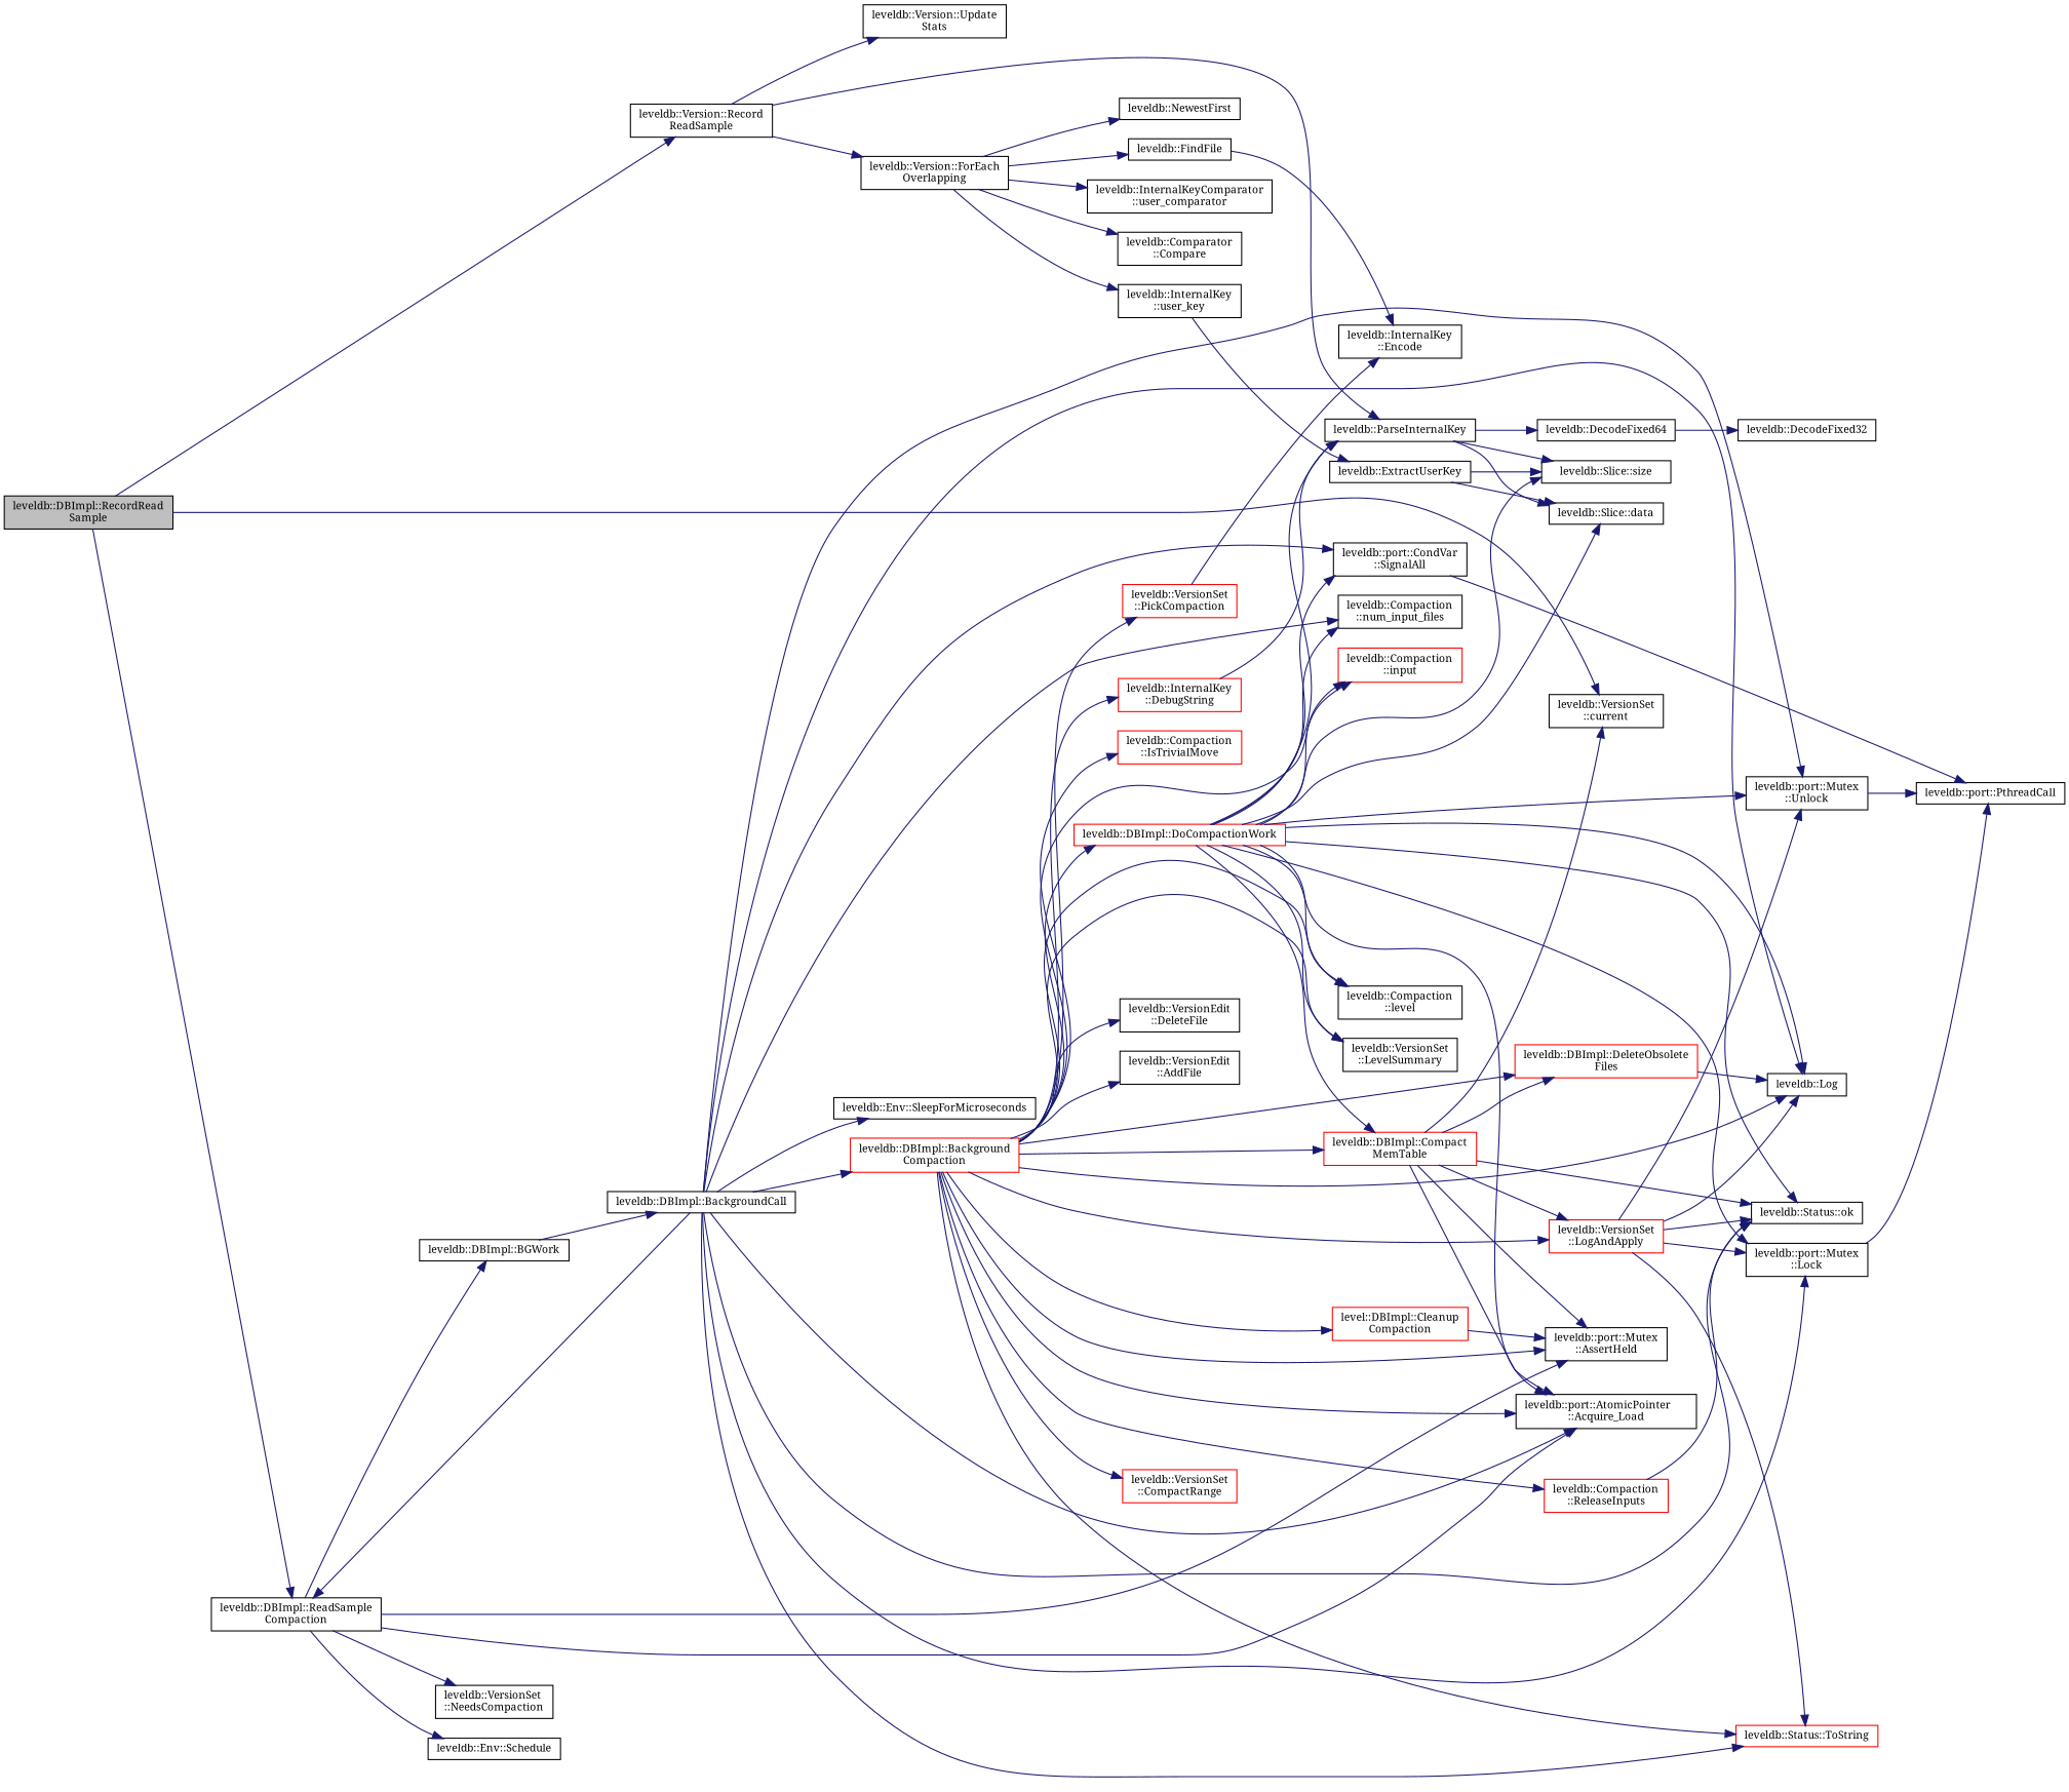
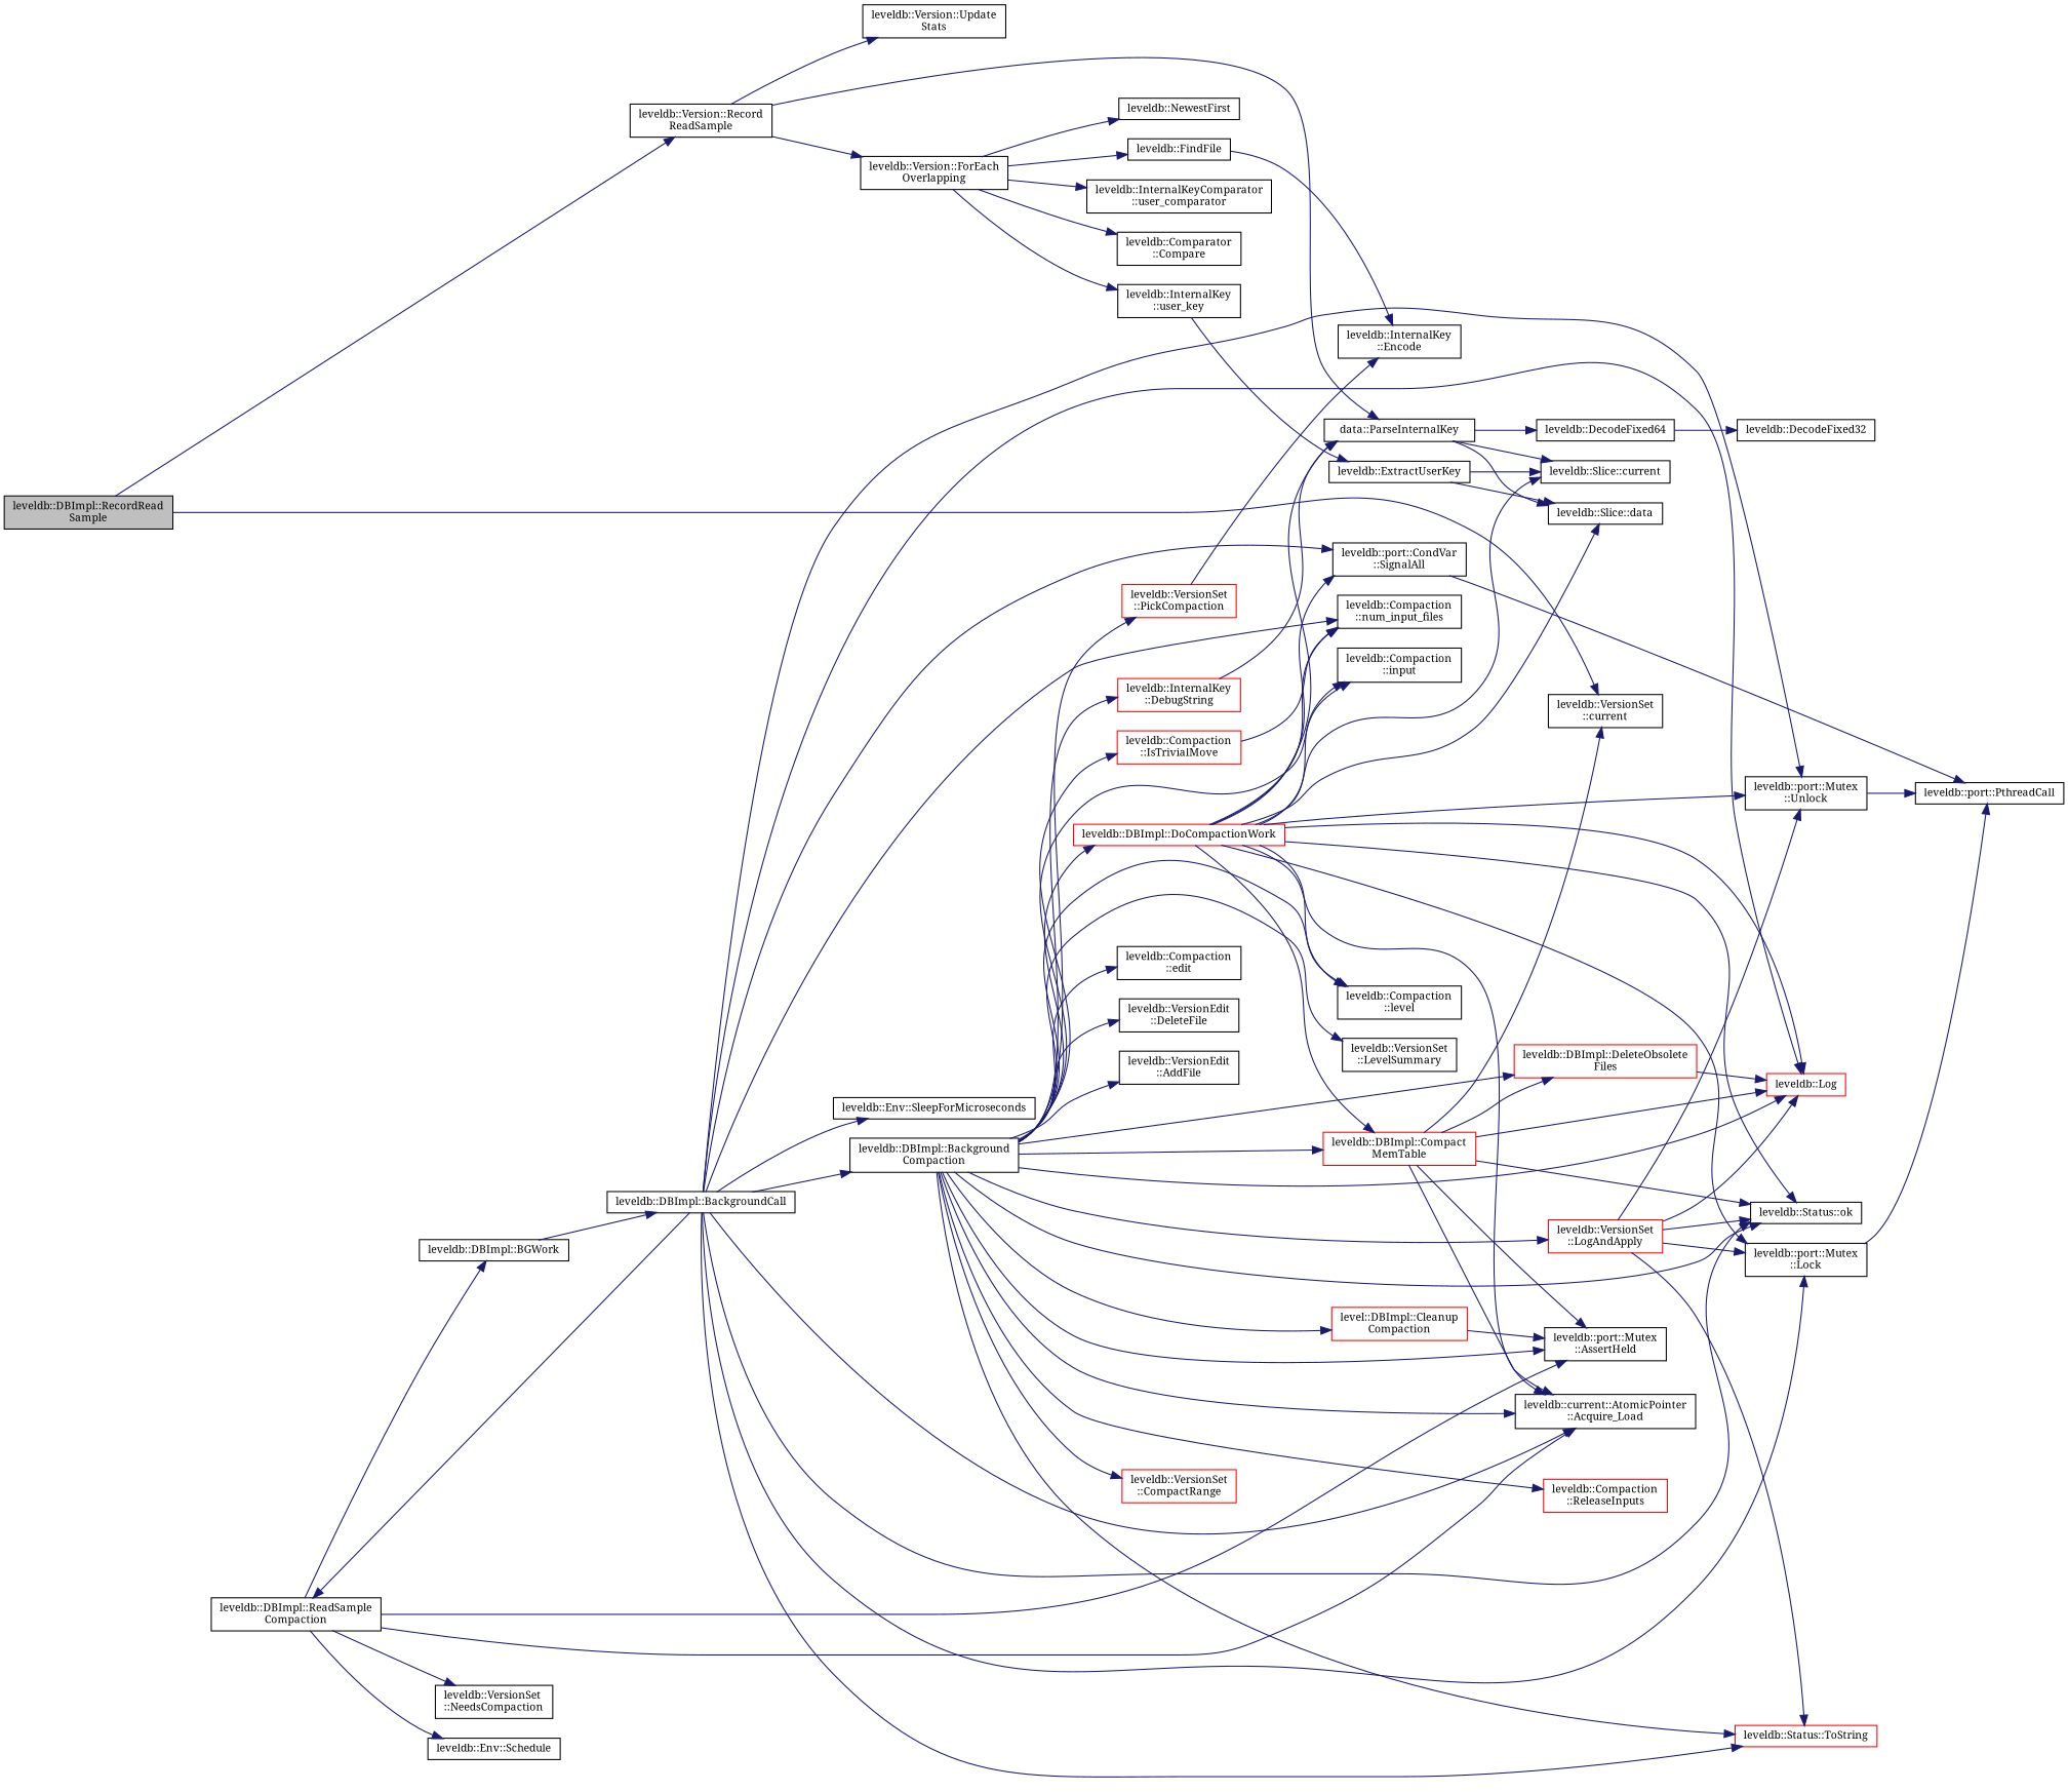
  digraph {
    fontname="Noto Serif"
    rankdir=LR
    node [color=black fillcolor=white fontname="Noto Serif" fontsize=10 shape=record style=filled]
    edge [color=midnightblue fontname="Noto Serif" fontsize=10 labelfontname=Helvetica labelfontsize=10 style=solid]
    n1 [fillcolor=grey75 fontcolor=black height=0.2 label="leveldb::DBImpl::RecordRead\lSample" width=0.4]
    n2 [height=0.2 label="leveldb::VersionSet\l::current" width=0.4]
    n3 [height=0.2 label="leveldb::Version::Record\lReadSample" width=0.4]
    n4 [height=0.2 label="leveldb::DBImpl::ReadSample\lCompaction" width=0.4]
-   n5 [height=0.2 label="leveldb::ParseInternalKey" width=0.4]
+   n5 [height=0.2 label="data::ParseInternalKey" width=0.4]
    n6 [height=0.2 label="leveldb::Version::ForEach\lOverlapping" width=0.4]
    n7 [height=0.2 label="leveldb::Version::Update\lStats" width=0.4]
    n8 [height=0.2 label="leveldb::port::Mutex\l::AssertHeld" width=0.4]
-   n9 [height=0.2 label="leveldb::port::AtomicPointer\l::Acquire_Load" width=0.4]
+   n9 [height=0.2 label="leveldb::current::AtomicPointer\l::Acquire_Load" width=0.4]
    n10 [height=0.2 label="leveldb::VersionSet\l::NeedsCompaction" width=0.4]
    n11 [height=0.2 label="leveldb::Env::Schedule" width=0.4]
    n12 [height=0.2 label="leveldb::DBImpl::BGWork" width=0.4]
-   n13 [height=0.2 label="leveldb::Slice::size" width=0.4]
+   n13 [height=0.2 label="leveldb::Slice::current" width=0.4]
    n14 [height=0.2 label="leveldb::DecodeFixed64" width=0.4]
    n15 [height=0.2 label="leveldb::Slice::data" width=0.4]
    n16 [height=0.2 label="leveldb::InternalKeyComparator\l::user_comparator" width=0.4]
    n17 [height=0.2 label="leveldb::Comparator\l::Compare" width=0.4]
    n18 [height=0.2 label="leveldb::InternalKey\l::user_key" width=0.4]
    n19 [height=0.2 label="leveldb::NewestFirst" width=0.4]
    n20 [height=0.2 label="leveldb::FindFile" width=0.4]
    n21 [height=0.2 label="leveldb::DecodeFixed32" width=0.4]
    n22 [height=0.2 label="leveldb::ExtractUserKey" width=0.4]
    n23 [height=0.2 label="leveldb::InternalKey\l::Encode" width=0.4]
    n24 [height=0.2 label="leveldb::DBImpl::BackgroundCall" width=0.4]
-   n25 [color=red height=0.2 label="leveldb::DBImpl::Background\lCompaction" width=0.4]
+   n25 [height=0.2 label="leveldb::DBImpl::Background\lCompaction" width=0.4]
    n26 [height=0.2 label="leveldb::Status::ok" width=0.4]
    n27 [height=0.2 label="leveldb::port::Mutex\l::Unlock" width=0.4]
-   n28 [height=0.2 label="leveldb::Log" width=0.4]
+   n28 [color=red height=0.2 label="leveldb::Log" width=0.4]
    n29 [color=red height=0.2 label="leveldb::Status::ToString" width=0.4]
    n30 [height=0.2 label="leveldb::port::Mutex\l::Lock" width=0.4]
    n31 [height=0.2 label="leveldb::port::CondVar\l::SignalAll" width=0.4]
    n32 [height=0.2 label="leveldb::Env::SleepForMicroseconds" width=0.4]
    n33 [height=0.2 label="leveldb::Compaction\l::num_input_files" width=0.4]
    n34 [color=red height=0.2 label="leveldb::DBImpl::Compact\lMemTable" width=0.4]
    n35 [color=red height=0.2 label="leveldb::VersionSet\l::LogAndApply" width=0.4]
    n36 [color=red height=0.2 label="leveldb::DBImpl::DeleteObsolete\lFiles" width=0.4]
    n37 [color=red height=0.2 label="leveldb::VersionSet\l::CompactRange" width=0.4]
-   n38 [color=red height=0.2 label="leveldb::Compaction\l::input" width=0.4]
+   n38 [height=0.2 label="leveldb::Compaction\l::input" width=0.4]
    n39 [color=red height=0.2 label="leveldb::InternalKey\l::DebugString" width=0.4]
    n40 [color=red height=0.2 label="leveldb::VersionSet\l::PickCompaction" width=0.4]
    n41 [color=red height=0.2 label="leveldb::Compaction\l::IsTrivialMove" width=0.4]
+   n42 [height=0.2 label="leveldb::Compaction\l::edit" width=0.4]
    n43 [height=0.2 label="leveldb::VersionEdit\l::DeleteFile" width=0.4]
    n44 [height=0.2 label="leveldb::Compaction\l::level" width=0.4]
    n45 [height=0.2 label="leveldb::VersionEdit\l::AddFile" width=0.4]
    n46 [height=0.2 label="leveldb::VersionSet\l::LevelSummary" width=0.4]
    n47 [color=red height=0.2 label="leveldb::DBImpl::DoCompactionWork" width=0.4]
    n48 [color=red height=0.2 label="level::DBImpl::Cleanup\lCompaction" width=0.4]
    n49 [color=red height=0.2 label="leveldb::Compaction\l::ReleaseInputs" width=0.4]
    n50 [height=0.2 label="leveldb::port::PthreadCall" width=0.4]
    n1 -> n2
    n1 -> n3
-   n1 -> n4
    n3 -> n5
    n3 -> n6
    n3 -> n7
    n4 -> n8
    n4 -> n9
    n4 -> n10
    n4 -> n11
    n4 -> n12
    n5 -> n13
    n5 -> n14
    n5 -> n15
    n6 -> n16
    n6 -> n17
    n6 -> n18
    n6 -> n19
    n6 -> n20
    n12 -> n24
    n14 -> n21
    n18 -> n22
    n20 -> n23
    n22 -> n13
    n22 -> n15
    n24 -> n4
    n24 -> n9
    n24 -> n25
    n24 -> n26
    n24 -> n27
    n24 -> n28
    n24 -> n29
    n24 -> n30
    n24 -> n31
    n24 -> n32
    n24 -> n33
    n25 -> n8
    n25 -> n9
-   n49 -> n26
+   n25 -> n26
    n25 -> n28
    n25 -> n29
    n25 -> n34
    n25 -> n35
    n25 -> n36
    n25 -> n37
    n25 -> n38
    n25 -> n39
    n25 -> n40
    n25 -> n41
+   n25 -> n42
    n25 -> n43
    n25 -> n44
    n25 -> n45
    n25 -> n46
    n25 -> n47
    n25 -> n48
    n25 -> n49
    n27 -> n50
    n30 -> n50
    n31 -> n50
    n34 -> n2
    n34 -> n8
    n34 -> n9
    n34 -> n26
-   n34 -> n35
+   n34 -> n28
    n34 -> n36
    n35 -> n26
    n35 -> n27
    n35 -> n28
    n35 -> n29
    n35 -> n30
    n36 -> n28
    n39 -> n5
    n40 -> n23
+   n41 -> n33
    n47 -> n5
    n47 -> n9
    n47 -> n13
    n47 -> n15
    n47 -> n26
    n47 -> n27
    n47 -> n28
    n47 -> n30
    n47 -> n31
    n47 -> n33
    n47 -> n34
    n47 -> n38
    n47 -> n44
-   n47 -> n46
    n48 -> n8
  }
